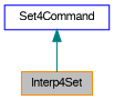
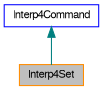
  digraph {
    node [fontname=FreeSans fontsize=10 shape=record style=filled]
    n1 [color=darkorange fillcolor=grey75 fontcolor=black height=0.2 label=Interp4Set width=0.4]
-   n2 [color=blue fillcolor=white height=0.2 label=Set4Command width=0.4]
+   n2 [color=blue fillcolor=white height=0.2 label=Interp4Command width=0.4]
    n2 -> n1 [color=teal dir=back fontname=FreeSans fontsize=10 labelfontname=FreeSans labelfontsize=10 style=solid]
  }
